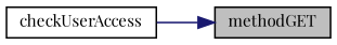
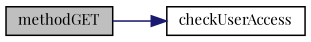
  digraph {
    rankdir=LR
    fontname="Playfair Display"
    node [color=black fontname="Playfair Display" fontsize=10 shape=record style=filled]
    n1 [fillcolor=grey75 fontcolor=black height=0.2 label=methodGET width=0.4]
    n2 [fillcolor=white height=0.2 label=checkUserAccess width=0.4]
-   n2 -> n1 [color=midnightblue fontname="Playfair Display" fontsize=10 labelfontname=Helvetica labelfontsize=10 style=solid]
+   n1 -> n2 [color=midnightblue fontname="Playfair Display" fontsize=10 labelfontname=Helvetica labelfontsize=10 style=solid]
  }
